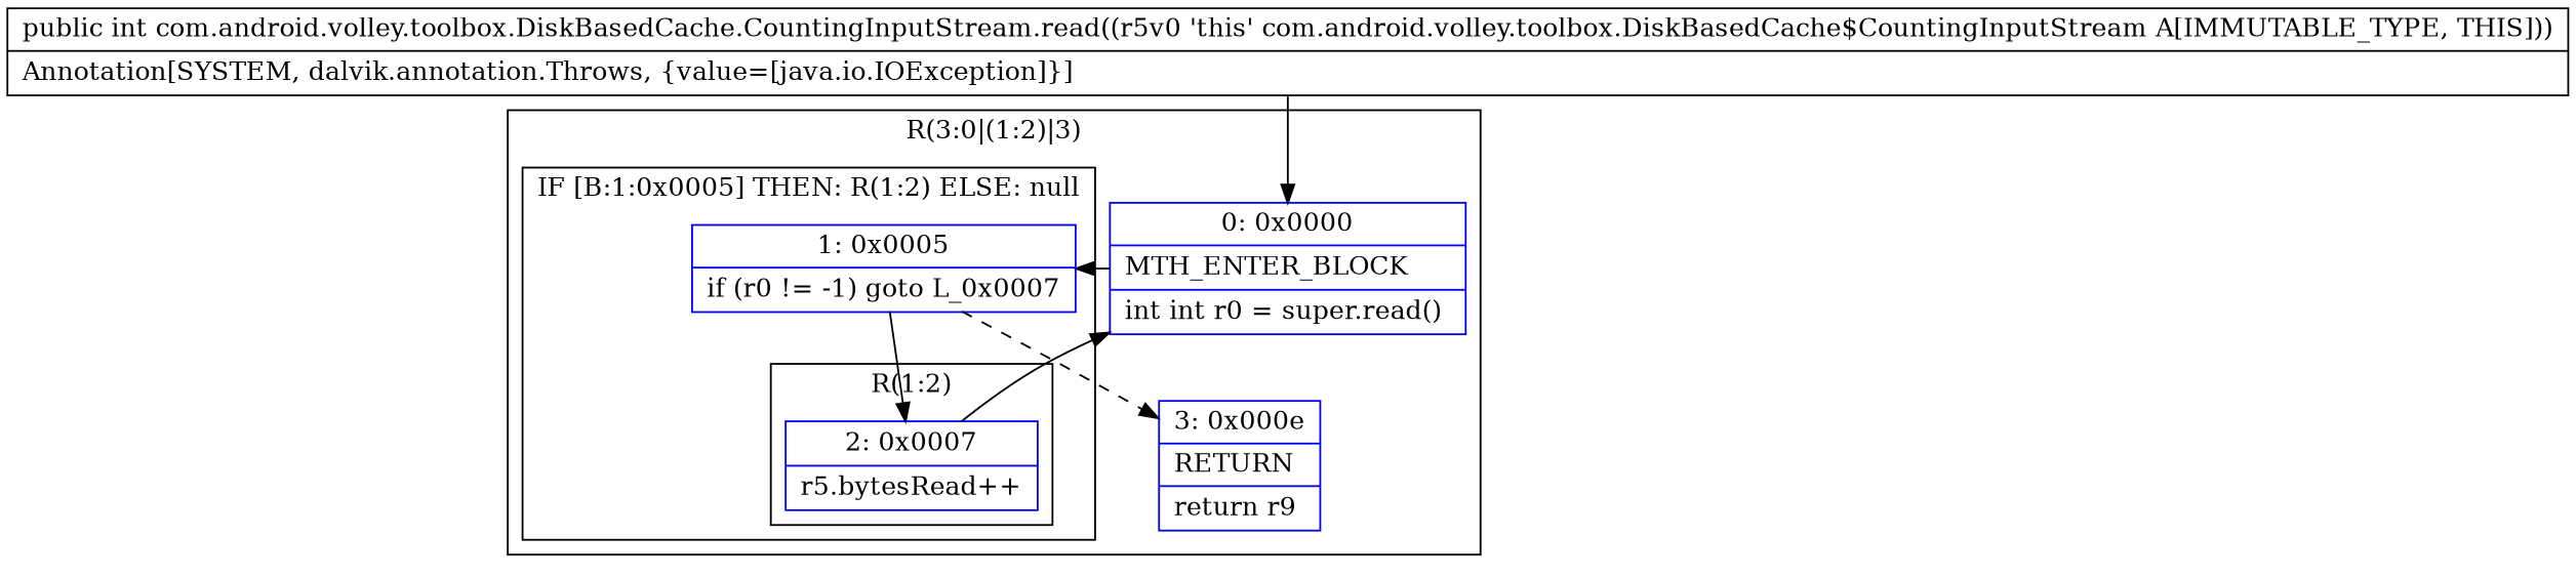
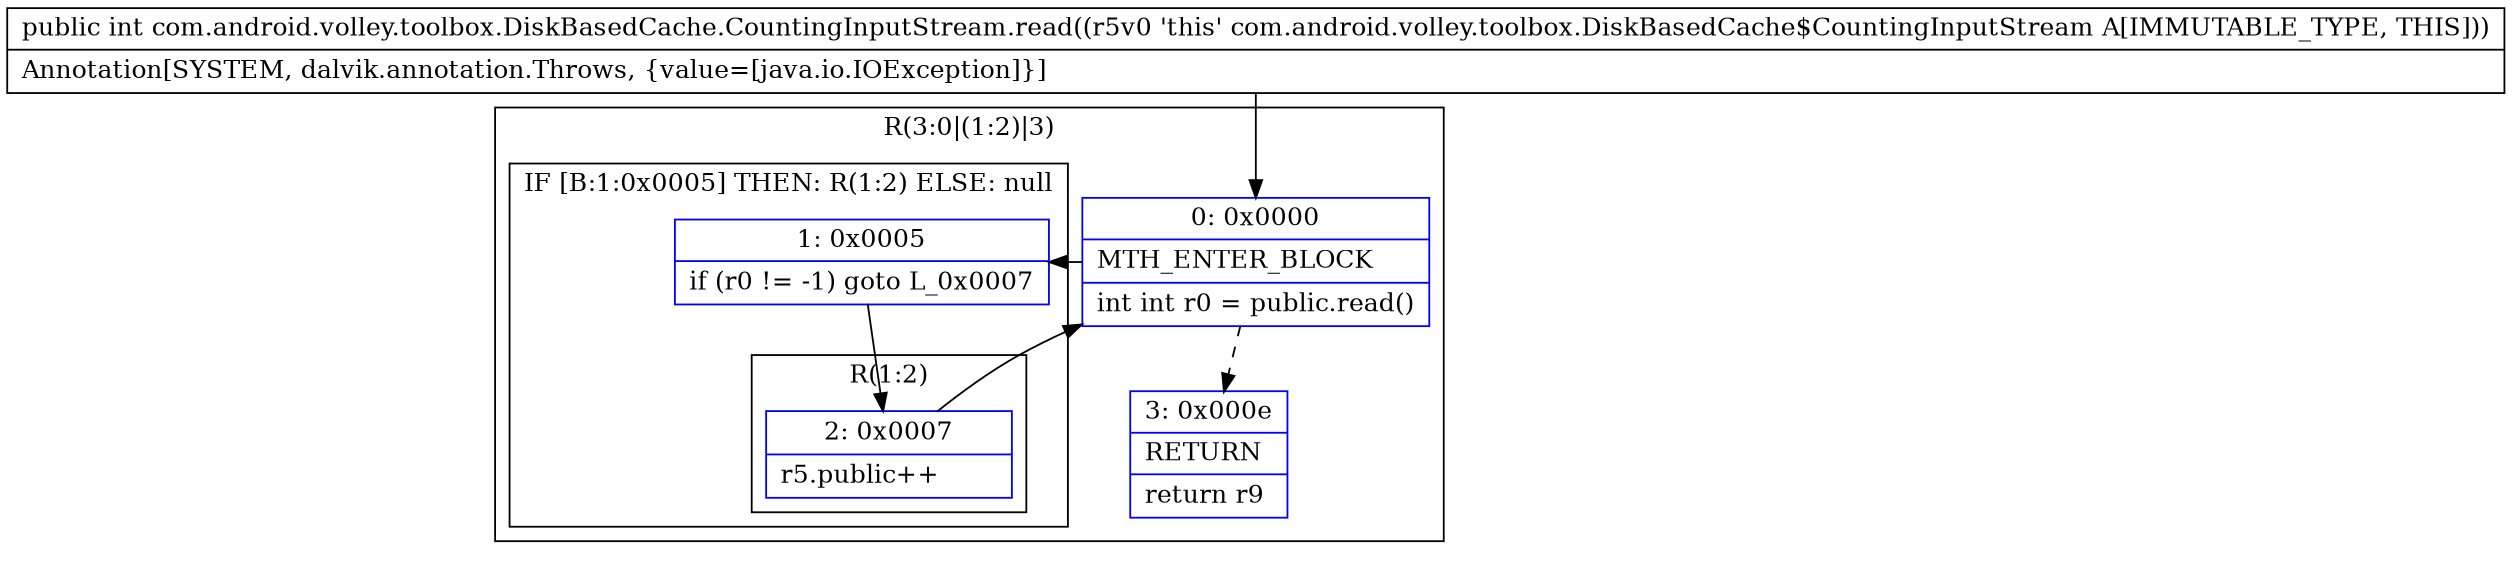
  digraph {
    node [color=blue shape=record]
-   n1 [label="{2\:\ 0x0007|r5.bytesRead++\l}"]
+   n1 [label="{2\:\ 0x0007|r5.public++\l}"]
    n2 [label="{1\:\ 0x0005|if (r0 != \-1) goto L_0x0007\l}"]
-   n3 [label="{0\:\ 0x0000|MTH_ENTER_BLOCK\l|int int r0 = super.read()\l}"]
+   n3 [label="{0\:\ 0x0000|MTH_ENTER_BLOCK\l|int int r0 = public.read()\l}"]
    n4 [label="{3\:\ 0x000e|RETURN\l|return r9\l}"]
    n5 [label="{public int com.android.volley.toolbox.DiskBasedCache.CountingInputStream.read((r5v0 'this' com.android.volley.toolbox.DiskBasedCache$CountingInputStream A[IMMUTABLE_TYPE, THIS]))  | Annotation[SYSTEM, dalvik.annotation.Throws, \{value=[java.io.IOException]\}]\l}" color=""]
    subgraph cluster_1 {
      label="R(3:0|(1:2)|3)"
      n3
      n4
      subgraph cluster_2 {
        label="IF [B:1:0x0005] THEN: R(1:2) ELSE: null"
        n2
        subgraph cluster_3 {
          label="R(1:2)"
          n1
        }
      }
    }
    n1 -> n3
    n2 -> n1
-   n2 -> n4 [style=dashed]
+   n3 -> n4 [style=dashed]
    n3 -> n2
    n5 -> n3
  }
